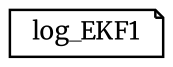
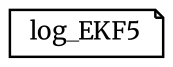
  digraph {
    rankdir=TB
    fontname=Merriweather
-   n1 [color=black fillcolor=white fontname=Merriweather fontsize=10 height=0.2 label=log_EKF1 shape=note style=filled width=0.4]
+   n1 [color=black fillcolor=white fontname=Merriweather fontsize=10 height=0.2 label=log_EKF5 shape=note style=filled width=0.4]
  }
